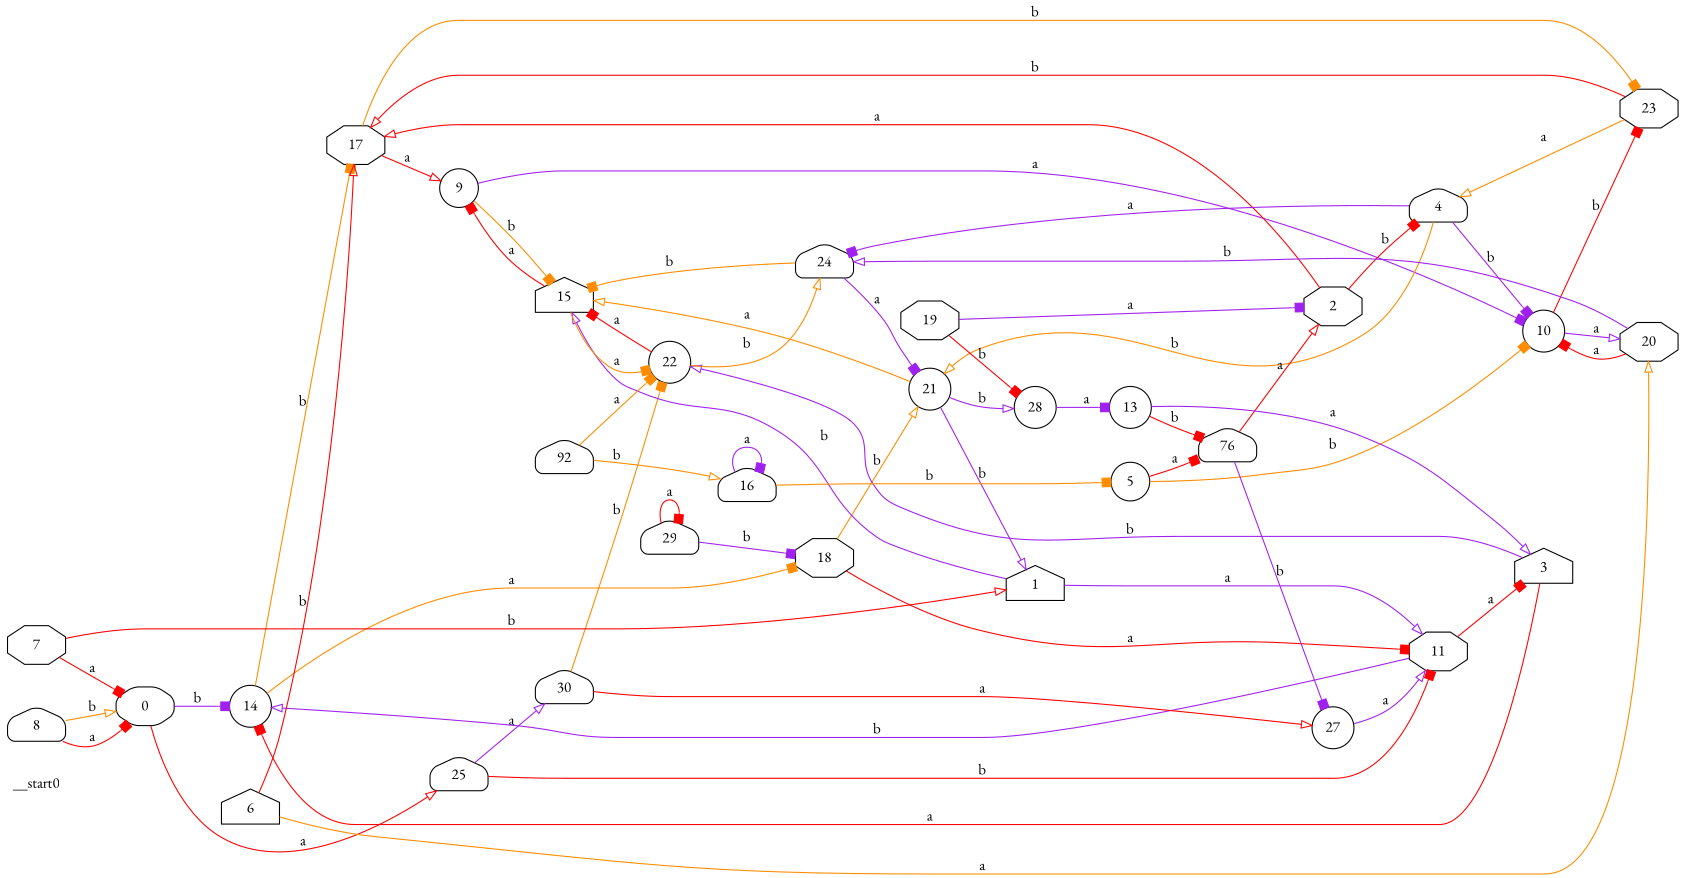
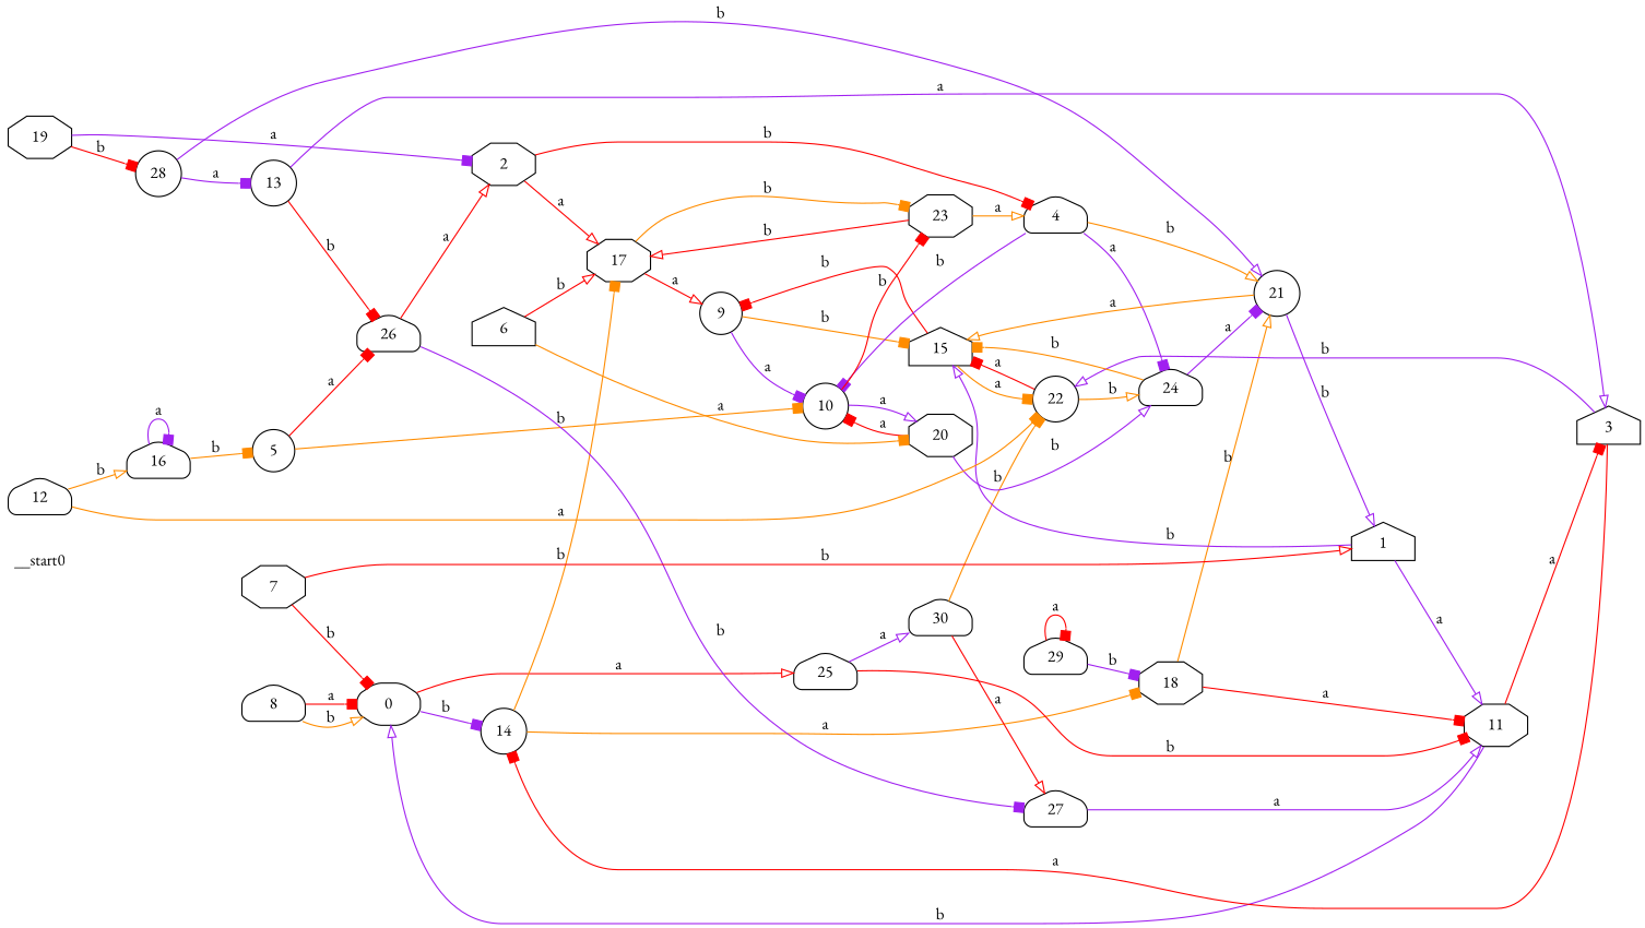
  digraph {
    fontname="EB Garamond"
    rankdir=LR
    node [fontname="EB Garamond" shape=house color=black fillcolor=white style="rounded,filled"]
    edge [arrowhead=box color=red fontname="EB Garamond"]
    __start0 [shape=none color="" fillcolor="" style=""]
    n2 [label=0 shape=octagon]
    n3 [label=14 shape=circle style=filled]
    n4 [label=25]
    n5 [label=17 shape=octagon style=filled]
    n6 [label=18 shape=octagon style=filled]
    n7 [label=11 shape=octagon style=filled]
    n8 [label=30]
    n9 [label=1 style=filled]
    n10 [label=15 style=filled]
    n11 [label=3 style=filled]
    n12 [label=22 shape=circle]
    n13 [label=9 shape=circle style=filled]
    n14 [label=2 shape=octagon style=filled]
    n15 [label=4]
    n16 [label=10 shape=circle]
    n17 [label=24]
    n18 [label=21 shape=circle]
    n19 [label=23 shape=octagon style=filled]
    n20 [label=20 shape=octagon style=filled]
    n21 [label=5 shape=circle]
-   n22 [label=76]
-   n23 [label=27 shape=circle]
+   n22 [label=26]
+   n23 [label=27]
    n24 [label=6 style=filled]
    n25 [label=7 shape=octagon style=filled]
    n26 [label=8]
-   n27 [label=92]
+   n27 [label=12]
    n28 [label=16]
    n29 [label=13 shape=circle style=filled]
    n30 [label=19 shape=octagon style=filled]
    n31 [label=28 shape=circle]
    n32 [label=29]
    n2 -> n3 [color=purple label=b]
    n2 -> n4 [arrowhead=onormal label=a]
    n3 -> n5 [color=darkorange label=b]
    n3 -> n6 [color=darkorange label=a]
    n4 -> n7 [label=b]
    n4 -> n8 [arrowhead=onormal color=purple label=a]
    n5 -> n13 [arrowhead=onormal label=a]
    n5 -> n19 [color=darkorange label=b]
    n6 -> n7 [label=a]
    n6 -> n18 [arrowhead=onormal color=darkorange label=b]
-   n7 -> n3 [arrowhead=onormal color=purple label=b]
+   n7 -> n2 [arrowhead=onormal color=purple label=b]
    n7 -> n11 [label=a]
    n8 -> n12 [color=darkorange label=b]
    n8 -> n23 [arrowhead=onormal label=a]
    n9 -> n7 [arrowhead=onormal color=purple label=a]
    n9 -> n10 [arrowhead=onormal color=purple label=b]
    n10 -> n12 [color=darkorange label=a]
-   n10 -> n13 [label=a]
+   n10 -> n13 [label=b]
    n11 -> n3 [label=a]
    n11 -> n12 [arrowhead=onormal color=purple label=b]
    n12 -> n10 [label=a]
    n12 -> n17 [arrowhead=onormal color=darkorange label=b]
    n13 -> n10 [color=darkorange label=b]
    n13 -> n16 [color=purple label=a]
    n14 -> n5 [arrowhead=onormal label=a]
    n14 -> n15 [label=b]
    n15 -> n16 [color=purple label=b]
    n15 -> n17 [color=purple label=a]
    n15 -> n18 [arrowhead=onormal color=darkorange label=b]
    n16 -> n19 [label=b]
    n16 -> n20 [arrowhead=onormal color=purple label=a]
    n17 -> n10 [color=darkorange label=b]
    n17 -> n18 [color=purple label=a]
    n18 -> n9 [arrowhead=onormal color=purple label=b]
    n18 -> n10 [arrowhead=onormal color=darkorange label=a]
    n19 -> n5 [arrowhead=onormal label=b]
    n19 -> n15 [arrowhead=onormal color=darkorange label=a]
    n20 -> n16 [label=a]
    n20 -> n17 [arrowhead=onormal color=purple label=b]
    n21 -> n16 [color=darkorange label=b]
    n21 -> n22 [label=a]
    n22 -> n14 [arrowhead=onormal label=a]
    n22 -> n23 [color=purple label=b]
    n23 -> n7 [arrowhead=onormal color=purple label=a]
    n24 -> n5 [arrowhead=onormal label=b]
-   n24 -> n20 [arrowhead=onormal color=darkorange label=a]
-   n25 -> n2 [label=a]
+   n24 -> n20 [color=darkorange label=a]
+   n25 -> n2 [label=b]
    n25 -> n9 [arrowhead=onormal label=b]
    n26 -> n2 [label=a]
    n26 -> n2 [arrowhead=onormal color=darkorange label=b]
    n27 -> n12 [color=darkorange label=a]
    n27 -> n28 [arrowhead=onormal color=darkorange label=b]
    n28 -> n21 [color=darkorange label=b]
    n28 -> n28 [color=purple label=a]
    n29 -> n11 [arrowhead=onormal color=purple label=a]
    n29 -> n22 [label=b]
    n30 -> n14 [color=purple label=a]
    n30 -> n31 [label=b]
-   n18 -> n31 [arrowhead=onormal color=purple label=b]
+   n31 -> n18 [arrowhead=onormal color=purple label=b]
    n31 -> n29 [color=purple label=a]
    n32 -> n6 [color=purple label=b]
    n32 -> n32 [label=a]
  }
